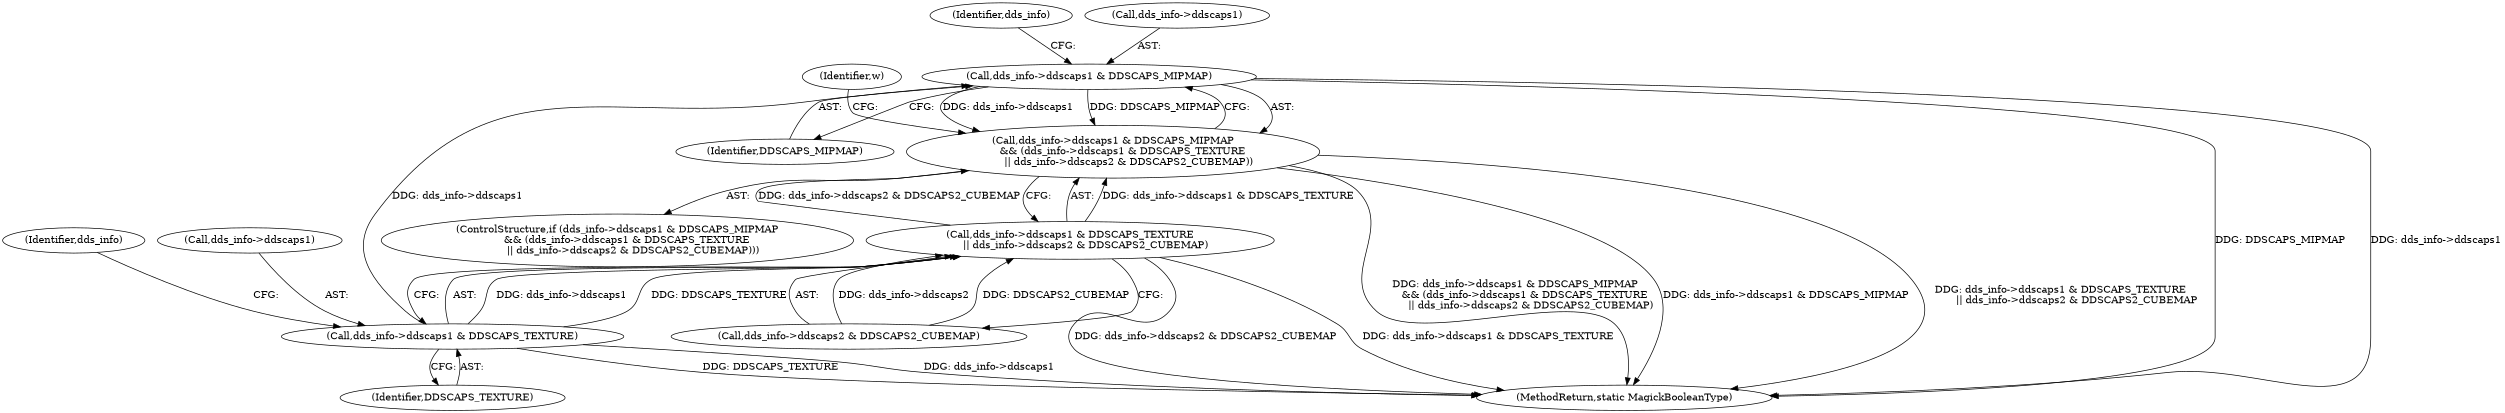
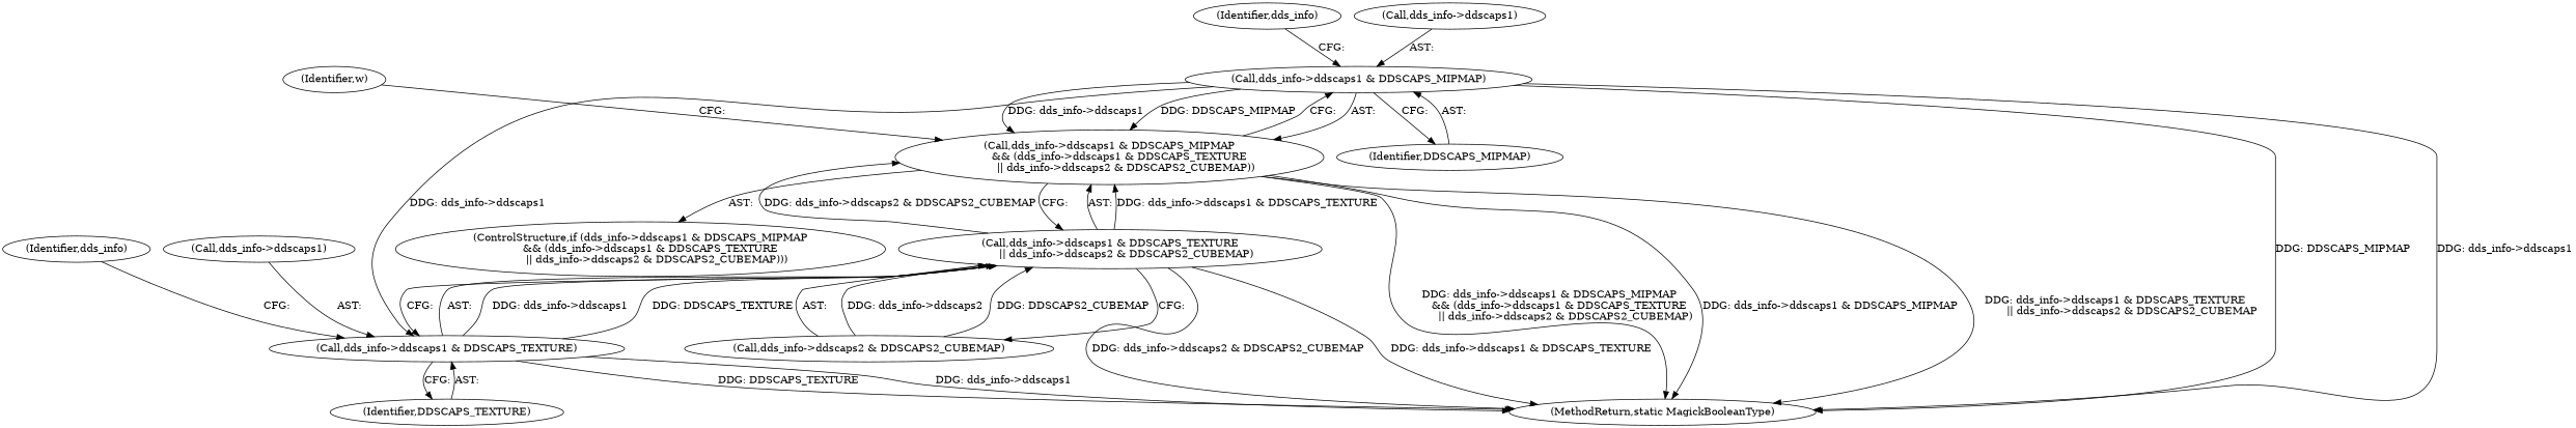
  digraph {
    n1 [label="(Call,dds_info->ddscaps1 & DDSCAPS_MIPMAP)"]
    n2 [label="(Call,dds_info->ddscaps1 & DDSCAPS_MIPMAP\n      && (dds_info->ddscaps1 & DDSCAPS_TEXTURE\n          || dds_info->ddscaps2 & DDSCAPS2_CUBEMAP))"]
    n3 [label="(Call,dds_info->ddscaps1 & DDSCAPS_TEXTURE)"]
    n4 [label="(Identifier,DDSCAPS_MIPMAP)"]
    n5 [label="(MethodReturn,static MagickBooleanType)"]
    n6 [label="(Call,dds_info->ddscaps1 & DDSCAPS_TEXTURE\n          || dds_info->ddscaps2 & DDSCAPS2_CUBEMAP)"]
    n7 [label="(ControlStructure,if (dds_info->ddscaps1 & DDSCAPS_MIPMAP\n      && (dds_info->ddscaps1 & DDSCAPS_TEXTURE\n          || dds_info->ddscaps2 & DDSCAPS2_CUBEMAP)))"]
    n8 [label="(Identifier,DDSCAPS_TEXTURE)"]
    n9 [label="(Call,dds_info->ddscaps2 & DDSCAPS2_CUBEMAP)"]
    n10 [label="(Call,dds_info->ddscaps1)"]
    n11 [label="(Identifier,w)"]
    n12 [label="(Identifier,dds_info)"]
    n13 [label="(Identifier,dds_info)"]
    n14 [label="(Call,dds_info->ddscaps1)"]
    n1 -> n2 [label="AST: "]
    n1 -> n2 [label="DDG: dds_info->ddscaps1"]
    n1 -> n2 [label="DDG: DDSCAPS_MIPMAP"]
-   n3 -> n1 [label="DDG: dds_info->ddscaps1"]
+   n1 -> n3 [label="DDG: dds_info->ddscaps1"]
    n1 -> n4 [label="CFG: "]
    n1 -> n5 [label="DDG: DDSCAPS_MIPMAP"]
    n1 -> n5 [label="DDG: dds_info->ddscaps1"]
    n2 -> n1 [label="CFG: "]
    n2 -> n5 [label="DDG: dds_info->ddscaps1 & DDSCAPS_MIPMAP\n      && (dds_info->ddscaps1 & DDSCAPS_TEXTURE\n          || dds_info->ddscaps2 & DDSCAPS2_CUBEMAP)"]
    n2 -> n5 [label="DDG: dds_info->ddscaps1 & DDSCAPS_MIPMAP"]
    n2 -> n5 [label="DDG: dds_info->ddscaps1 & DDSCAPS_TEXTURE\n          || dds_info->ddscaps2 & DDSCAPS2_CUBEMAP"]
    n2 -> n6 [label="CFG: "]
    n2 -> n7 [label="AST: "]
    n3 -> n5 [label="DDG: DDSCAPS_TEXTURE"]
    n3 -> n5 [label="DDG: dds_info->ddscaps1"]
    n3 -> n6 [label="AST: "]
    n3 -> n6 [label="DDG: dds_info->ddscaps1"]
    n3 -> n6 [label="DDG: DDSCAPS_TEXTURE"]
    n3 -> n8 [label="CFG: "]
    n4 -> n1 [label="AST: "]
    n6 -> n2 [label="AST: "]
    n6 -> n2 [label="DDG: dds_info->ddscaps1 & DDSCAPS_TEXTURE"]
    n6 -> n2 [label="DDG: dds_info->ddscaps2 & DDSCAPS2_CUBEMAP"]
    n6 -> n3 [label="CFG: "]
    n6 -> n5 [label="DDG: dds_info->ddscaps2 & DDSCAPS2_CUBEMAP"]
    n6 -> n5 [label="DDG: dds_info->ddscaps1 & DDSCAPS_TEXTURE"]
    n6 -> n9 [label="CFG: "]
    n8 -> n3 [label="AST: "]
    n9 -> n6 [label="AST: "]
    n9 -> n6 [label="DDG: dds_info->ddscaps2"]
    n9 -> n6 [label="DDG: DDSCAPS2_CUBEMAP"]
    n10 -> n3 [label="AST: "]
    n11 -> n2 [label="CFG: "]
    n12 -> n1 [label="CFG: "]
    n13 -> n3 [label="CFG: "]
    n14 -> n1 [label="AST: "]
  }
